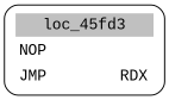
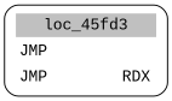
  digraph {
-   n1 [fontname="Courier New" label=<<table border="0" cellborder="0" cellpadding="3"><tr><td align="center" colspan="2" bgcolor="grey">loc_45fd3</td></tr><tr><td align="left">NOP        </td></tr><tr><td align="left">JMP        RDX</td></tr></table>> shape=Mrecord]
+   n1 [fontname="Courier New" label=<<table border="0" cellborder="0" cellpadding="3"><tr><td align="center" colspan="2" bgcolor="grey">loc_45fd3</td></tr><tr><td align="left">JMP        </td></tr><tr><td align="left">JMP        RDX</td></tr></table>> shape=Mrecord]
  }
